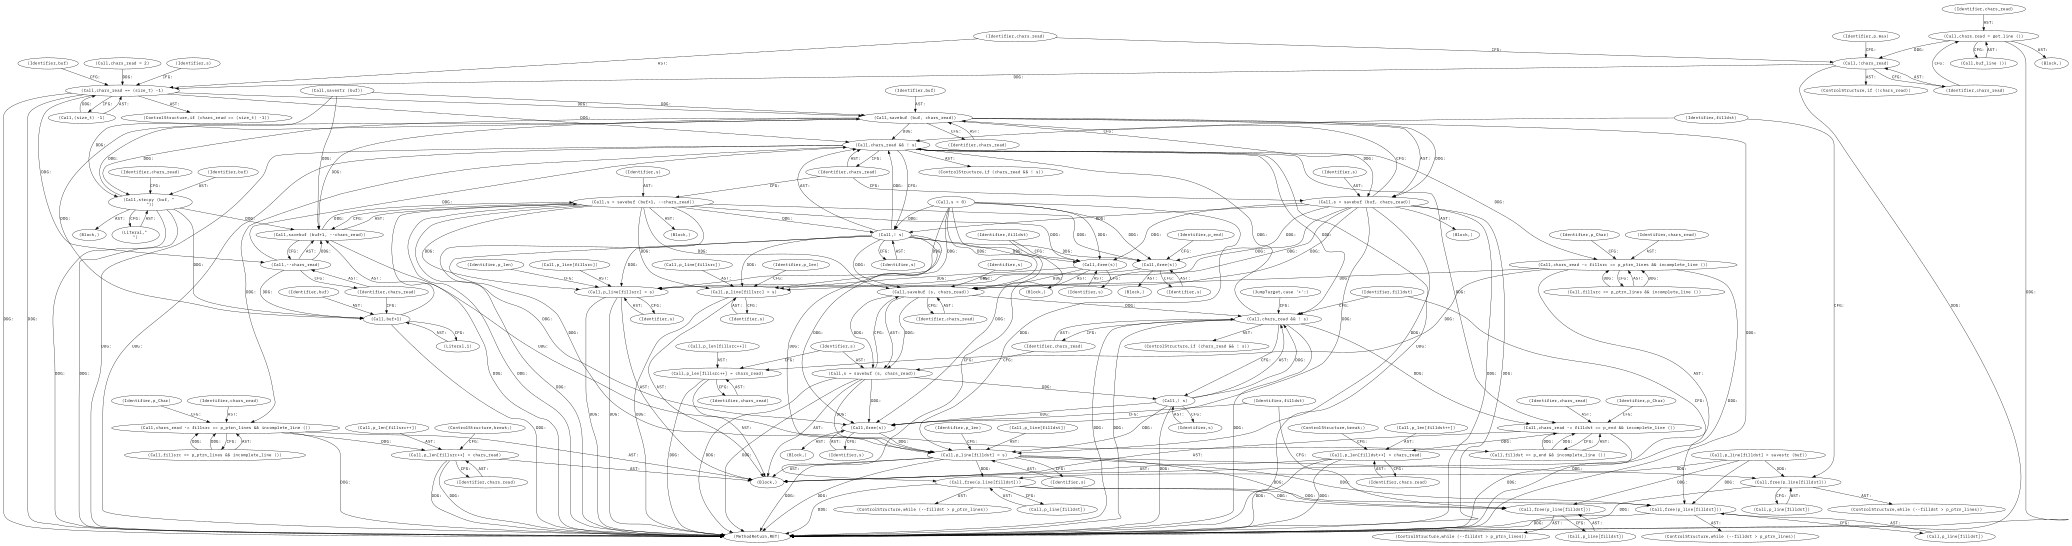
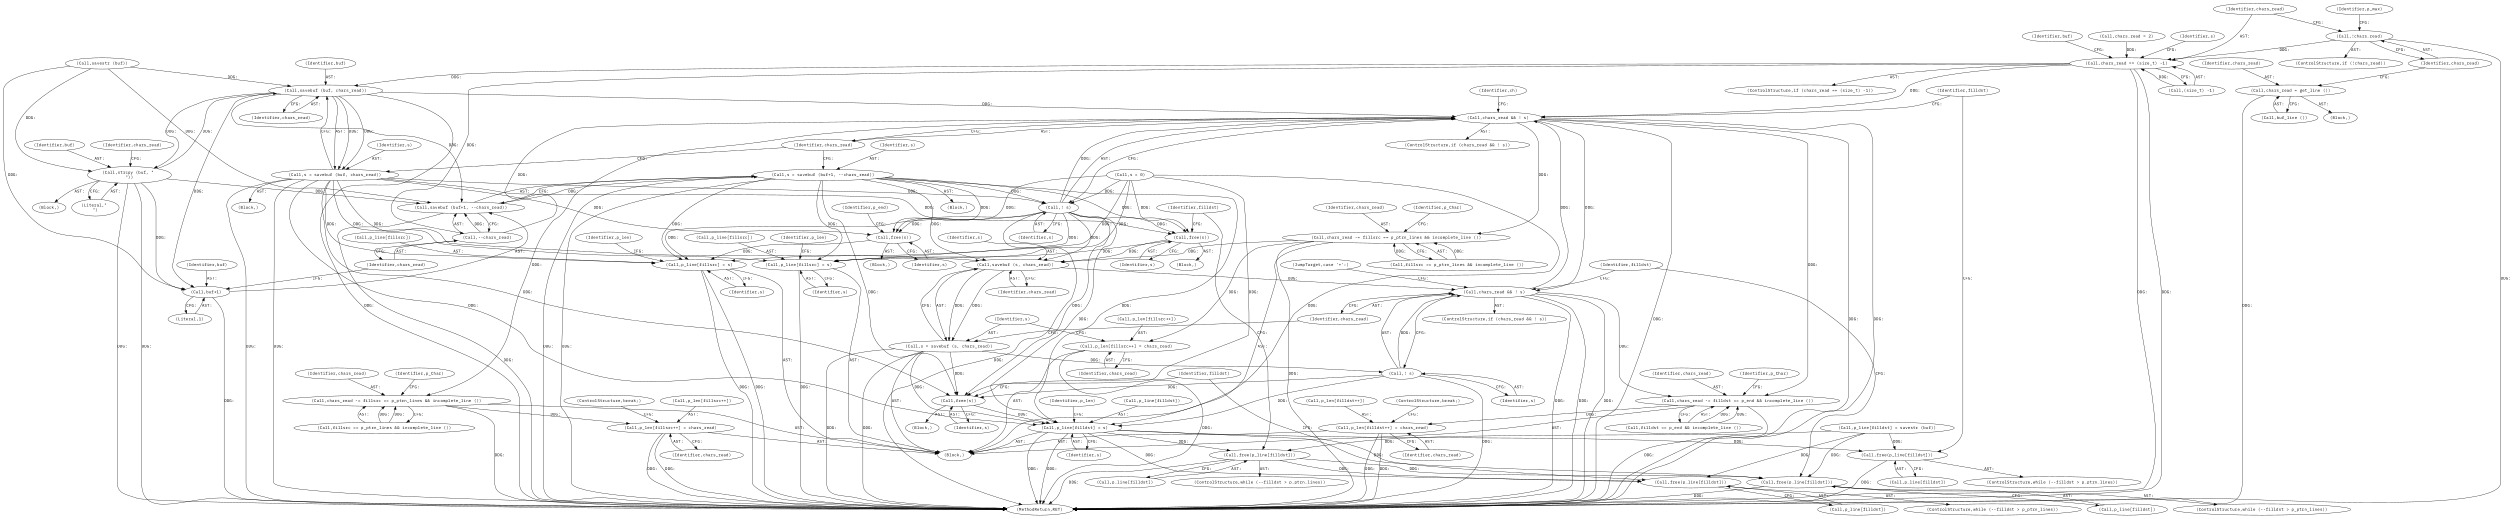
  digraph {
    fontname="IBM Plex Mono"
    node [fontname="IBM Plex Mono"]
    edge [fontname="IBM Plex Mono"]
    n1 [label="(Call,chars_read = get_line ())"]
    n2 [label="(Call,!chars_read)"]
    n3 [label="(MethodReturn,RET)"]
    n4 [label="(Call,buf_line ())"]
    n5 [label="(Block,)"]
    n6 [label="(Call,chars_read == (size_t) -1)"]
    n7 [label="(ControlStructure,if (!chars_read))"]
    n8 [label="(Identifier,chars_read)"]
    n9 [label="(Call,savebuf (buf, chars_read))"]
    n10 [label="(Call,chars_read && ! s)"]
    n11 [label="(Call,--chars_read)"]
    n12 [label="(Call,(size_t) -1)"]
    n13 [label="(ControlStructure,if (chars_read == (size_t) -1))"]
    n14 [label="(Call,strcpy (buf, \" \n\"))"]
    n15 [label="(Call,savebuf (buf+1, --chars_read))"]
    n16 [label="(Call,buf+1)"]
    n17 [label="(Call,s = savebuf (buf, chars_read))"]
    n18 [label="(Identifier,chars_read)"]
    n19 [label="(Call,! s)"]
    n20 [label="(Call,chars_read -= fillsrc == p_ptrn_lines && incomplete_line ())"]
    n21 [label="(Call,chars_read -= fillsrc == p_ptrn_lines && incomplete_line ())"]
    n22 [label="(Call,chars_read && ! s)"]
    n23 [label="(Call,chars_read -= filldst == p_end && incomplete_line ())"]
    n24 [label="(ControlStructure,if (chars_read && ! s))"]
    n25 [label="(Identifier,chars_read)"]
    n26 [label="(Identifier,chars_read)"]
    n27 [label="(Literal,\" \n\")"]
    n28 [label="(Block,)"]
    n29 [label="(Call,s = savebuf (buf+1, --chars_read))"]
    n30 [label="(Literal,1)"]
    n31 [label="(Call,savebuf (s, chars_read))"]
    n32 [label="(Call,free(s))"]
    n33 [label="(Call,p_line[filldst] = s)"]
    n34 [label="(Call,free(s))"]
    n35 [label="(Call,p_line[fillsrc] = s)"]
    n36 [label="(Call,free(s))"]
    n37 [label="(Call,p_line[fillsrc] = s)"]
    n38 [label="(Block,)"]
    n39 [label="(Block,)"]
    n40 [label="(Identifier,s)"]
    n41 [label="(Call,s = savebuf (s, chars_read))"]
    n42 [label="(Identifier,chars_read)"]
    n43 [label="(Block,)"]
    n44 [label="(Identifier,s)"]
    n45 [label="(Block,)"]
    n46 [label="(Call,free(p_line[filldst]))"]
    n47 [label="(Call,free(p_line[filldst]))"]
    n48 [label="(Call,free(p_line[filldst]))"]
    n49 [label="(Call,free(p_line[filldst]))"]
    n50 [label="(Identifier,s)"]
    n51 [label="(Identifier,s)"]
    n52 [label="(Block,)"]
    n53 [label="(Identifier,s)"]
    n54 [label="(Block,)"]
    n55 [label="(Identifier,s)"]
    n56 [label="(Identifier,s)"]
    n57 [label="(Call,p_len[fillsrc++] = chars_read)"]
    n58 [label="(Call,fillsrc == p_ptrn_lines && incomplete_line ())"]
    n59 [label="(Call,p_len[fillsrc++] = chars_read)"]
    n60 [label="(Call,fillsrc == p_ptrn_lines && incomplete_line ())"]
    n61 [label="(Call,! s)"]
    n62 [label="(Identifier,chars_read)"]
    n63 [label="(ControlStructure,if (chars_read && ! s))"]
    n64 [label="(Call,p_len[filldst++] = chars_read)"]
    n65 [label="(Call,filldst == p_end && incomplete_line ())"]
    n66 [label="(Identifier,chars_read)"]
    n67 [label="(Identifier,chars_read)"]
    n68 [label="(Identifier,s)"]
    n69 [label="(Identifier,chars_read)"]
    n70 [label="(Call,p_line[filldst])"]
    n71 [label="(ControlStructure,while (--filldst > p_ptrn_lines))"]
    n72 [label="(ControlStructure,while (--filldst > p_ptrn_lines))"]
    n73 [label="(Call,p_line[filldst])"]
    n74 [label="(Call,p_line[filldst])"]
    n75 [label="(ControlStructure,while (--filldst > p_ptrn_lines))"]
    n76 [label="(ControlStructure,while (--filldst > p_ptrn_lines))"]
    n77 [label="(Call,p_line[filldst])"]
    n78 [label="(Identifier,p_end)"]
    n79 [label="(Identifier,filldst)"]
    n80 [label="(ControlStructure,break;)"]
    n81 [label="(Call,p_len[fillsrc++])"]
    n82 [label="(Identifier,chars_read)"]
    n83 [label="(Identifier,buf)"]
    n84 [label="(Call,p_len[filldst++])"]
    n85 [label="(Call,p_line[fillsrc])"]
    n86 [label="(Call,chars_read = 2)"]
    n87 [label="(Identifier,p_len)"]
    n88 [label="(Identifier,p_Char)"]
    n89 [label="(Identifier,p_max)"]
    n90 [label="(Identifier,s)"]
    n91 [label="(Identifier,filldst)"]
+   n92 [label="(Identifier,ch)"]
    n93 [label="(Call,p_line[fillsrc])"]
    n94 [label="(Identifier,s)"]
    n95 [label="(Identifier,p_len)"]
    n96 [label="(Identifier,buf)"]
    n97 [label="(Identifier,filldst)"]
    n98 [label="(Identifier,buf)"]
    n99 [label="(Identifier,s)"]
    n100 [label="(Call,savestr (buf))"]
    n101 [label="(JumpTarget,case '+':)"]
    n102 [label="(Identifier,chars_read)"]
    n103 [label="(Identifier,p_Char)"]
    n104 [label="(Identifier,p_len)"]
    n105 [label="(Identifier,chars_read)"]
    n106 [label="(Call,p_len[fillsrc++])"]
    n107 [label="(Identifier,chars_read)"]
    n108 [label="(Call,p_line[filldst] = savestr (buf))"]
    n109 [label="(Identifier,chars_read)"]
    n110 [label="(Identifier,filldst)"]
    n111 [label="(Identifier,p_Char)"]
    n112 [label="(Identifier,s)"]
    n113 [label="(Identifier,buf)"]
    n114 [label="(ControlStructure,break;)"]
    n115 [label="(Call,s = 0)"]
    n116 [label="(Identifier,s)"]
    n117 [label="(Call,p_line[filldst])"]
    n118 [label="(Identifier,chars_read)"]
-   n1 -> n2 [label="DDG: "]
    n1 -> n3 [label="DDG: "]
    n1 -> n4 [label="CFG: "]
    n1 -> n5 [label="AST: "]
    n2 -> n3 [label="DDG: "]
    n2 -> n6 [label="DDG: "]
    n2 -> n7 [label="AST: "]
    n2 -> n8 [label="CFG: "]
    n4 -> n1 [label="AST: "]
    n6 -> n3 [label="DDG: "]
    n6 -> n3 [label="DDG: "]
    n6 -> n9 [label="DDG: "]
    n6 -> n10 [label="DDG: "]
    n6 -> n11 [label="DDG: "]
    n6 -> n12 [label="CFG: "]
    n6 -> n13 [label="AST: "]
    n8 -> n1 [label="CFG: "]
    n8 -> n2 [label="AST: "]
    n9 -> n3 [label="DDG: "]
    n9 -> n10 [label="DDG: "]
    n9 -> n14 [label="DDG: "]
    n9 -> n15 [label="DDG: "]
    n9 -> n16 [label="DDG: "]
    n9 -> n17 [label="AST: "]
    n9 -> n17 [label="DDG: "]
    n9 -> n17 [label="DDG: "]
    n9 -> n18 [label="CFG: "]
    n10 -> n3 [label="DDG: "]
    n10 -> n3 [label="DDG: "]
    n10 -> n3 [label="DDG: "]
    n10 -> n19 [label="CFG: "]
    n10 -> n20 [label="DDG: "]
    n10 -> n21 [label="DDG: "]
    n10 -> n22 [label="DDG: "]
    n10 -> n23 [label="DDG: "]
    n10 -> n24 [label="AST: "]
    n10 -> n25 [label="CFG: "]
    n11 -> n10 [label="DDG: "]
    n11 -> n15 [label="AST: "]
    n11 -> n15 [label="DDG: "]
    n11 -> n26 [label="CFG: "]
    n12 -> n6 [label="AST: "]
    n12 -> n6 [label="DDG: "]
    n14 -> n3 [label="DDG: "]
    n14 -> n3 [label="DDG: "]
    n14 -> n9 [label="DDG: "]
    n14 -> n15 [label="DDG: "]
    n14 -> n16 [label="DDG: "]
    n14 -> n27 [label="CFG: "]
    n14 -> n28 [label="AST: "]
-   n15 -> n65 [label="DDG: "]
+   n15 -> n3 [label="DDG: "]
    n15 -> n11 [label="CFG: "]
    n15 -> n29 [label="AST: "]
    n15 -> n29 [label="DDG: "]
    n16 -> n3 [label="DDG: "]
    n16 -> n15 [label="AST: "]
    n16 -> n30 [label="CFG: "]
    n17 -> n3 [label="DDG: "]
    n17 -> n3 [label="DDG: "]
    n17 -> n9 [label="CFG: "]
    n17 -> n19 [label="DDG: "]
    n17 -> n31 [label="DDG: "]
    n17 -> n32 [label="DDG: "]
    n17 -> n33 [label="DDG: "]
    n17 -> n34 [label="DDG: "]
    n17 -> n35 [label="DDG: "]
    n17 -> n36 [label="DDG: "]
    n17 -> n37 [label="DDG: "]
    n17 -> n38 [label="AST: "]
    n18 -> n9 [label="AST: "]
    n19 -> n3 [label="DDG: "]
    n19 -> n10 [label="AST: "]
    n19 -> n10 [label="DDG: "]
    n19 -> n31 [label="DDG: "]
    n19 -> n32 [label="DDG: "]
    n19 -> n33 [label="DDG: "]
    n19 -> n34 [label="DDG: "]
    n19 -> n35 [label="DDG: "]
    n19 -> n36 [label="DDG: "]
    n19 -> n37 [label="DDG: "]
    n19 -> n40 [label="CFG: "]
    n20 -> n3 [label="DDG: "]
    n20 -> n45 [label="AST: "]
    n20 -> n57 [label="DDG: "]
    n20 -> n58 [label="CFG: "]
    n21 -> n3 [label="DDG: "]
    n21 -> n31 [label="DDG: "]
    n21 -> n45 [label="AST: "]
    n21 -> n59 [label="DDG: "]
    n21 -> n60 [label="CFG: "]
    n22 -> n3 [label="DDG: "]
    n22 -> n3 [label="DDG: "]
    n22 -> n3 [label="DDG: "]
    n22 -> n10 [label="DDG: "]
    n22 -> n23 [label="DDG: "]
    n22 -> n61 [label="CFG: "]
    n22 -> n62 [label="CFG: "]
    n22 -> n63 [label="AST: "]
    n23 -> n3 [label="DDG: "]
    n23 -> n45 [label="AST: "]
    n23 -> n64 [label="DDG: "]
    n23 -> n65 [label="CFG: "]
    n25 -> n10 [label="AST: "]
    n25 -> n17 [label="CFG: "]
    n25 -> n29 [label="CFG: "]
    n26 -> n11 [label="AST: "]
    n26 -> n16 [label="CFG: "]
    n27 -> n14 [label="AST: "]
    n29 -> n3 [label="DDG: "]
    n29 -> n3 [label="DDG: "]
    n29 -> n15 [label="CFG: "]
    n29 -> n19 [label="DDG: "]
    n29 -> n31 [label="DDG: "]
    n29 -> n32 [label="DDG: "]
    n29 -> n33 [label="DDG: "]
    n29 -> n34 [label="DDG: "]
    n29 -> n35 [label="DDG: "]
    n29 -> n36 [label="DDG: "]
    n29 -> n37 [label="DDG: "]
    n29 -> n39 [label="AST: "]
    n30 -> n16 [label="AST: "]
    n31 -> n22 [label="DDG: "]
    n31 -> n41 [label="AST: "]
    n31 -> n41 [label="DDG: "]
    n31 -> n41 [label="DDG: "]
    n31 -> n42 [label="CFG: "]
    n32 -> n33 [label="DDG: "]
    n32 -> n43 [label="AST: "]
    n32 -> n44 [label="CFG: "]
    n33 -> n3 [label="DDG: "]
    n33 -> n3 [label="DDG: "]
    n33 -> n45 [label="AST: "]
    n33 -> n46 [label="DDG: "]
    n33 -> n47 [label="DDG: "]
    n33 -> n48 [label="DDG: "]
    n33 -> n49 [label="DDG: "]
    n33 -> n50 [label="CFG: "]
    n34 -> n35 [label="DDG: "]
    n34 -> n51 [label="CFG: "]
    n34 -> n52 [label="AST: "]
    n35 -> n3 [label="DDG: "]
    n35 -> n3 [label="DDG: "]
    n35 -> n45 [label="AST: "]
    n35 -> n53 [label="CFG: "]
    n36 -> n31 [label="DDG: "]
    n36 -> n37 [label="DDG: "]
    n36 -> n54 [label="AST: "]
    n36 -> n55 [label="CFG: "]
    n37 -> n3 [label="DDG: "]
    n37 -> n45 [label="AST: "]
    n37 -> n56 [label="CFG: "]
    n40 -> n19 [label="AST: "]
    n41 -> n3 [label="DDG: "]
    n41 -> n3 [label="DDG: "]
    n41 -> n31 [label="CFG: "]
    n41 -> n32 [label="DDG: "]
    n41 -> n33 [label="DDG: "]
    n41 -> n45 [label="AST: "]
    n41 -> n61 [label="DDG: "]
    n42 -> n31 [label="AST: "]
    n44 -> n32 [label="AST: "]
    n46 -> n3 [label="DDG: "]
    n46 -> n70 [label="CFG: "]
    n46 -> n71 [label="AST: "]
    n47 -> n3 [label="DDG: "]
    n47 -> n48 [label="DDG: "]
    n47 -> n49 [label="DDG: "]
    n47 -> n72 [label="AST: "]
    n47 -> n73 [label="CFG: "]
    n48 -> n3 [label="DDG: "]
    n48 -> n74 [label="CFG: "]
    n48 -> n75 [label="AST: "]
    n49 -> n76 [label="AST: "]
    n49 -> n77 [label="CFG: "]
    n50 -> n33 [label="AST: "]
    n51 -> n34 [label="AST: "]
    n53 -> n35 [label="AST: "]
    n55 -> n36 [label="AST: "]
    n56 -> n37 [label="AST: "]
    n57 -> n3 [label="DDG: "]
    n57 -> n3 [label="DDG: "]
    n57 -> n45 [label="AST: "]
    n57 -> n66 [label="CFG: "]
    n58 -> n20 [label="AST: "]
    n58 -> n20 [label="DDG: "]
    n58 -> n20 [label="DDG: "]
    n59 -> n3 [label="DDG: "]
    n59 -> n45 [label="AST: "]
    n59 -> n67 [label="CFG: "]
    n60 -> n21 [label="AST: "]
    n60 -> n21 [label="DDG: "]
    n60 -> n21 [label="DDG: "]
    n61 -> n3 [label="DDG: "]
    n61 -> n22 [label="AST: "]
    n61 -> n22 [label="DDG: "]
    n61 -> n32 [label="DDG: "]
    n61 -> n33 [label="DDG: "]
    n61 -> n68 [label="CFG: "]
    n62 -> n22 [label="AST: "]
    n62 -> n41 [label="CFG: "]
    n64 -> n3 [label="DDG: "]
    n64 -> n3 [label="DDG: "]
    n64 -> n45 [label="AST: "]
    n64 -> n69 [label="CFG: "]
    n65 -> n23 [label="AST: "]
    n65 -> n23 [label="DDG: "]
    n65 -> n23 [label="DDG: "]
    n66 -> n57 [label="AST: "]
    n67 -> n59 [label="AST: "]
    n68 -> n61 [label="AST: "]
    n69 -> n64 [label="AST: "]
    n70 -> n46 [label="AST: "]
    n73 -> n47 [label="AST: "]
    n74 -> n48 [label="AST: "]
    n77 -> n49 [label="AST: "]
    n78 -> n34 [label="CFG: "]
    n79 -> n10 [label="CFG: "]
    n79 -> n46 [label="CFG: "]
    n80 -> n57 [label="CFG: "]
    n81 -> n59 [label="AST: "]
    n82 -> n1 [label="AST: "]
    n83 -> n6 [label="CFG: "]
    n84 -> n64 [label="AST: "]
    n85 -> n35 [label="AST: "]
    n86 -> n6 [label="DDG: "]
    n87 -> n33 [label="CFG: "]
    n88 -> n21 [label="CFG: "]
    n89 -> n2 [label="CFG: "]
    n90 -> n6 [label="CFG: "]
    n91 -> n32 [label="CFG: "]
    n91 -> n49 [label="CFG: "]
+   n92 -> n10 [label="CFG: "]
    n93 -> n37 [label="AST: "]
    n94 -> n31 [label="AST: "]
    n95 -> n35 [label="CFG: "]
    n96 -> n16 [label="AST: "]
    n97 -> n22 [label="CFG: "]
    n97 -> n48 [label="CFG: "]
    n98 -> n14 [label="AST: "]
    n99 -> n17 [label="AST: "]
    n100 -> n9 [label="DDG: "]
    n100 -> n14 [label="DDG: "]
    n100 -> n15 [label="DDG: "]
-   n11 -> n16 [label="DDG: "]
+   n100 -> n16 [label="DDG: "]
    n101 -> n22 [label="CFG: "]
    n102 -> n2 [label="CFG: "]
    n102 -> n6 [label="AST: "]
    n103 -> n20 [label="CFG: "]
    n104 -> n37 [label="CFG: "]
    n105 -> n20 [label="AST: "]
    n106 -> n57 [label="AST: "]
    n107 -> n23 [label="AST: "]
    n108 -> n46 [label="DDG: "]
    n108 -> n47 [label="DDG: "]
    n108 -> n48 [label="DDG: "]
    n108 -> n49 [label="DDG: "]
    n109 -> n14 [label="CFG: "]
    n110 -> n36 [label="CFG: "]
    n110 -> n47 [label="CFG: "]
    n111 -> n23 [label="CFG: "]
    n112 -> n29 [label="AST: "]
    n113 -> n9 [label="AST: "]
    n114 -> n64 [label="CFG: "]
    n115 -> n19 [label="DDG: "]
-   n115 -> n31 [label="DDG: "]
    n115 -> n32 [label="DDG: "]
    n115 -> n33 [label="DDG: "]
    n115 -> n34 [label="DDG: "]
    n115 -> n35 [label="DDG: "]
    n115 -> n36 [label="DDG: "]
    n115 -> n37 [label="DDG: "]
    n116 -> n41 [label="AST: "]
    n116 -> n59 [label="CFG: "]
    n117 -> n33 [label="AST: "]
    n118 -> n21 [label="AST: "]
  }
